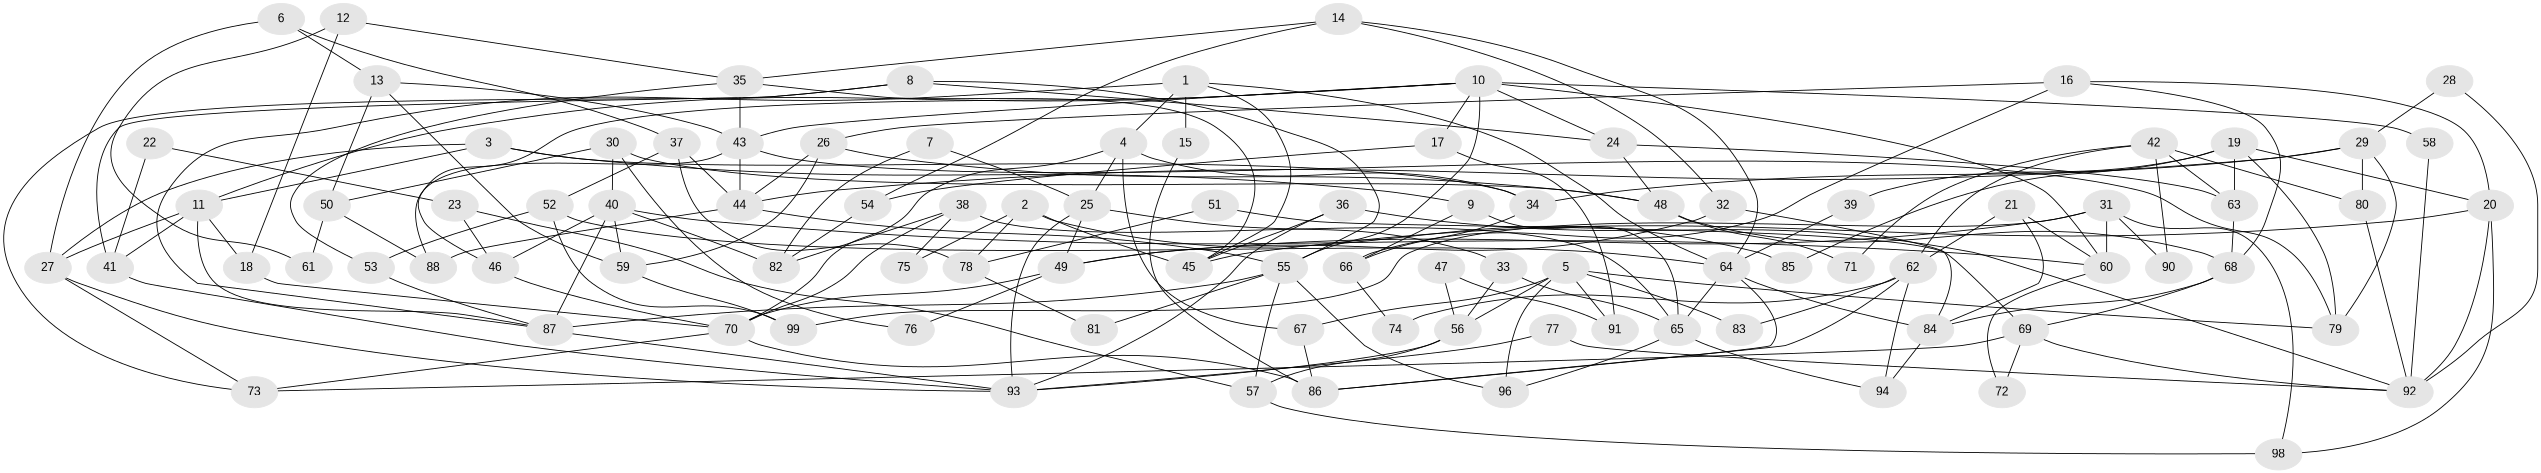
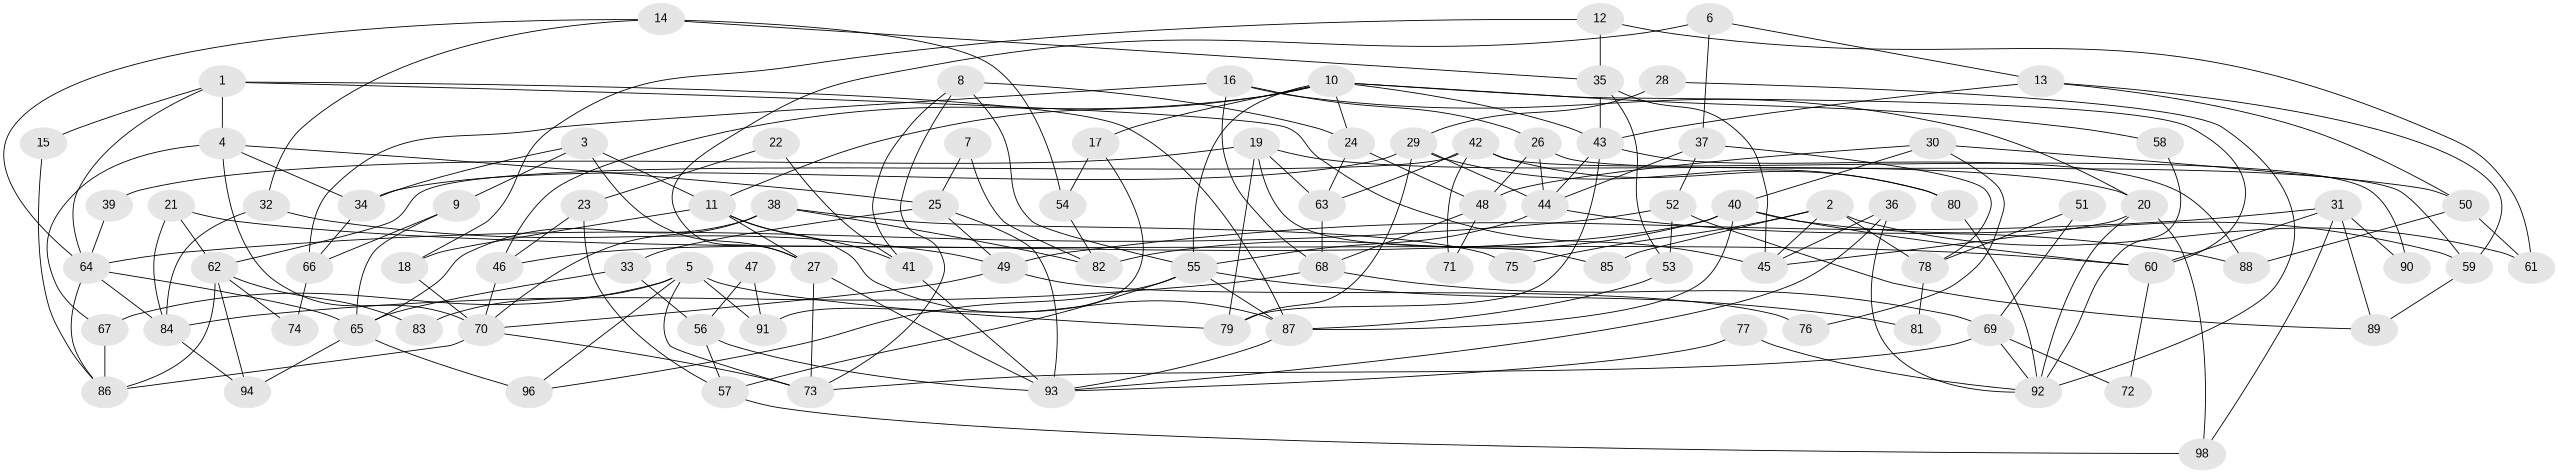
  graph {
    fontname="Liberation Sans"
    node [color=gray90 fontname="Liberation Sans" style=filled]
    edge [fontname="Liberation Sans"]
    1
    4
    15
    45
    64
    87
    34
    25
    67
    70
    86
    65
    84
    93
    2
    61
    75
    78
    85
    81
    3
    9
    11
    27
    66
    41
    18
    73
    33
    49
    5
    79
    83
    91
    96
    6
    13
    37
    43
    50
    59
    44
    52
    7
    82
    8
    24
    55
    63
    48
    57
    94
    74
    10
    17
    46
    58
    60
    54
    88
    92
    72
    12
    35
    53
-   89 [label=99]
+   89
    14
    32
    16
    20
    26
    68
    n73 [label=98]
    69
    19
    39
    21
    62
    22
    23
    71
    56
    76
    28
    29
    80
    30
    40
    31
    90
    36
    38
    42
    47
    51
    77
    1 -- 4
    1 -- 15
    1 -- 45
    1 -- 64
    1 -- 87
    4 -- 34
    4 -- 25
    4 -- 67
    4 -- 70
    15 -- 86
    64 -- 86
    64 -- 65
    64 -- 84
    87 -- 93
    34 -- 66
    25 -- 93
    25 -- 33
    25 -- 49
    67 -- 86
    70 -- 86
    70 -- 73
    65 -- 96
    65 -- 94
    84 -- 94
    2 -- 45
+   2 -- 61
    2 -- 75
    2 -- 78
    2 -- 85
    78 -- 81
    3 -- 34
    3 -- 9
    3 -- 11
    3 -- 27
    9 -- 65
    9 -- 66
    11 -- 87
    11 -- 27
    11 -- 41
    11 -- 18
    27 -- 93
    27 -- 73
    66 -- 74
    41 -- 93
    18 -- 70
    33 -- 65
    33 -- 56
    49 -- 70
    49 -- 76
    5 -- 67
-   5 -- 56
+   5 -- 73
    5 -- 79
    5 -- 83
    5 -- 91
    5 -- 96
    6 -- 27
    6 -- 13
    6 -- 37
    13 -- 43
    13 -- 50
    13 -- 59
    37 -- 78
    37 -- 44
    37 -- 52
    43 -- 79
    43 -- 44
    43 -- 88
    50 -- 61
    50 -- 88
    59 -- 89
    44 -- 55
    44 -- 88
    52 -- 64
    52 -- 53
    52 -- 89
    7 -- 25
    7 -- 82
    8 -- 41
    8 -- 73
    8 -- 24
    8 -- 55
    24 -- 63
    24 -- 48
    55 -- 87
    55 -- 81
    55 -- 96
    55 -- 57
    63 -- 68
    48 -- 68
    48 -- 71
    57 -- n73
    10 -- 11
    10 -- 43
    10 -- 24
    10 -- 55
    10 -- 17
    10 -- 46
    10 -- 58
    10 -- 60
    17 -- 91
    17 -- 54
    46 -- 70
    58 -- 92
    60 -- 72
    54 -- 82
    12 -- 61
    12 -- 18
    12 -- 35
    35 -- 45
    35 -- 43
    35 -- 53
    53 -- 87
    14 -- 64
    14 -- 54
    14 -- 35
    14 -- 32
    32 -- 84
    32 -- 49
    16 -- 66
    16 -- 20
    16 -- 26
    16 -- 68
    20 -- 45
    20 -- 92
    20 -- n73
    26 -- 59
    26 -- 44
    26 -- 48
    68 -- 84
    68 -- 69
    69 -- 73
    69 -- 92
    69 -- 72
    19 -- 85
    19 -- 79
    19 -- 63
    19 -- 20
    19 -- 39
    39 -- 64
    21 -- 84
    21 -- 60
    21 -- 62
    62 -- 86
    62 -- 83
    62 -- 94
    62 -- 74
    22 -- 41
    22 -- 23
    23 -- 57
    23 -- 46
    56 -- 93
    56 -- 57
    28 -- 92
    28 -- 29
    29 -- 34
    29 -- 79
    29 -- 44
    29 -- 80
    80 -- 92
    30 -- 50
    30 -- 48
    30 -- 76
    30 -- 40
    40 -- 87
    40 -- 59
    40 -- 82
    40 -- 46
    40 -- 60
    31 -- 49
    31 -- 60
    31 -- 89
    31 -- n73
    31 -- 90
    36 -- 45
    36 -- 93
    36 -- 92
    38 -- 70
    38 -- 65
    38 -- 75
    38 -- 82
    42 -- 63
    42 -- 62
    42 -- 71
    42 -- 80
    42 -- 90
    47 -- 91
    47 -- 56
    51 -- 78
    51 -- 69
    77 -- 93
    77 -- 92
  }
